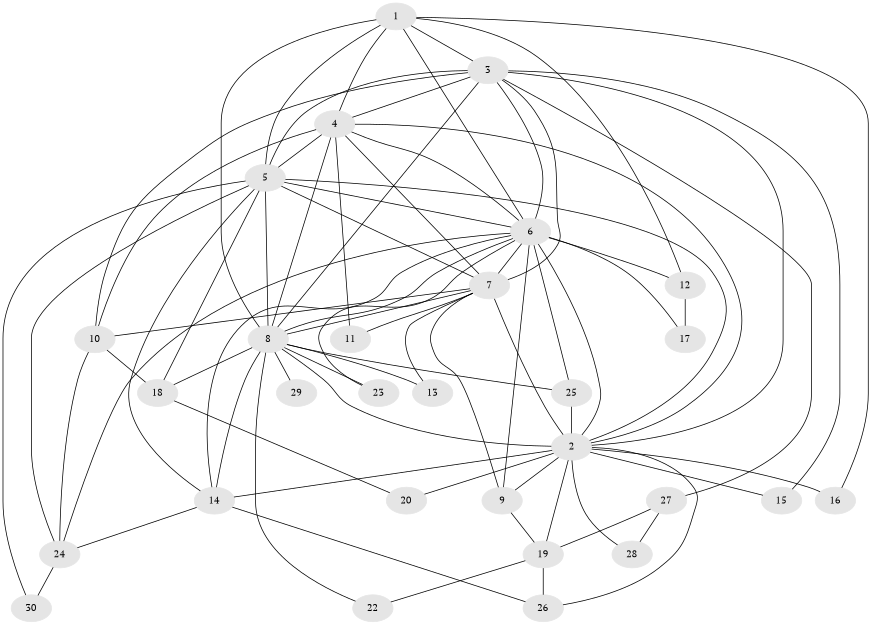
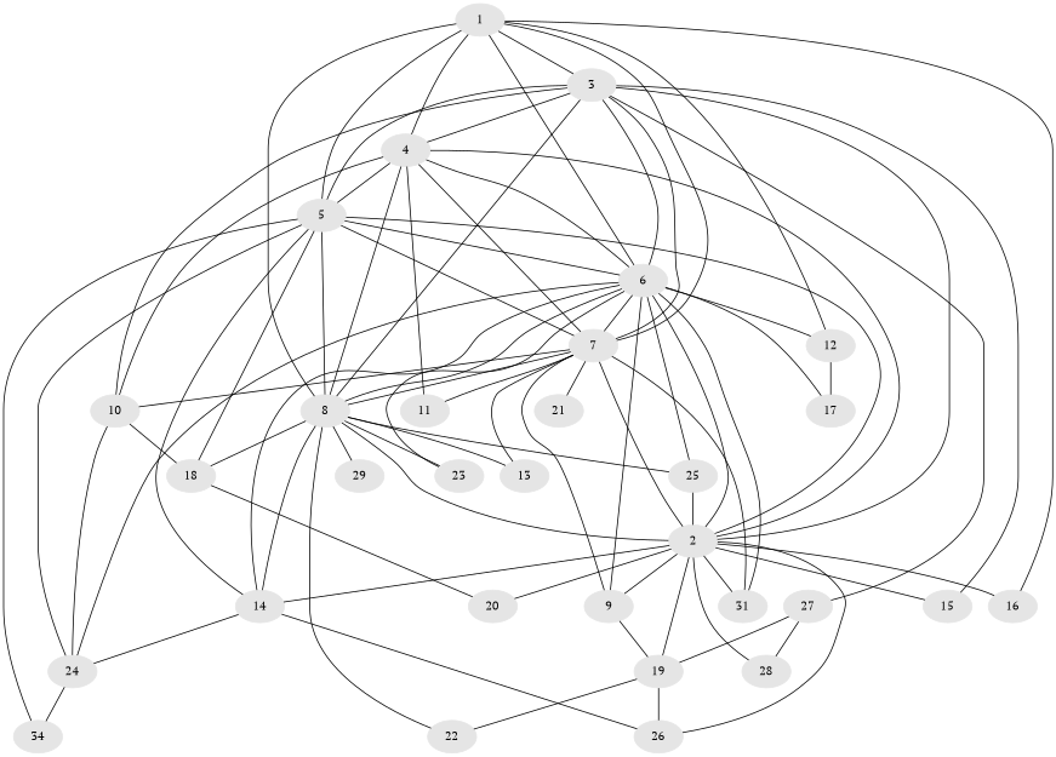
  graph {
    fontname="PT Serif"
    node [color=gray90 fontname="PT Serif" style=filled]
    edge [fontname="PT Serif" weight=1.0]
    1
    3
    4
    5
    6
    7
    8
    12
    16
    2
    9
    14
    15
    19
    20
    26
    28
+   31
    10
    27
    11
    18
    24
-   30
+   30 [label=34]
    17
    23
    25
    13
+   21
    22
    29
    1 -- 3
    1 -- 4
    1 -- 5 [weight=2.0]
    1 -- 6
+   1 -- 7 [weight=2.0]
    1 -- 8
    1 -- 12
    1 -- 16
    3 -- 4
    3 -- 5 [weight=2.0]
    3 -- 6
    3 -- 7
    3 -- 8 [weight=2.0]
    3 -- 15 [weight=2.0]
    3 -- 10
    3 -- 27
    4 -- 5 [weight=3.0]
    4 -- 6
    4 -- 7
    4 -- 8 [weight=2.0]
    4 -- 10
    4 -- 11
    5 -- 6 [weight=2.0]
    5 -- 7 [weight=3.0]
    5 -- 8 [weight=2.0]
    5 -- 14
    5 -- 18
    5 -- 24
    5 -- 30
    6 -- 7
    6 -- 8
    6 -- 12
    6 -- 9
    6 -- 14
+   6 -- 31
    6 -- 24
    6 -- 17
    6 -- 23
    6 -- 25
    7 -- 8
    7 -- 9
+   7 -- 31
    7 -- 10 [weight=3.0]
    7 -- 11
    7 -- 13
+   7 -- 21 [weight=2.0]
    8 -- 14
    8 -- 18
    8 -- 23
    8 -- 25
    8 -- 13
    8 -- 22 [weight=2.0]
    8 -- 29
    12 -- 17
    2 -- 3 [weight=2.0]
    2 -- 4 [weight=2.0]
    2 -- 5 [weight=4.0]
    2 -- 6 [weight=3.0]
    2 -- 7 [weight=2.0]
    2 -- 8 [weight=2.0]
    2 -- 16 [weight=2.0]
    2 -- 9
    2 -- 14 [weight=2.0]
    2 -- 15
    2 -- 19
    2 -- 20
    2 -- 26
    2 -- 28
+   2 -- 31
    9 -- 19 [weight=2.0]
    14 -- 26
    14 -- 24
    19 -- 26
    19 -- 22 [weight=2.0]
    10 -- 18
    10 -- 24
    27 -- 19 [weight=4.0]
    27 -- 28
    18 -- 20
    24 -- 30
    25 -- 2 [weight=2.0]
  }
